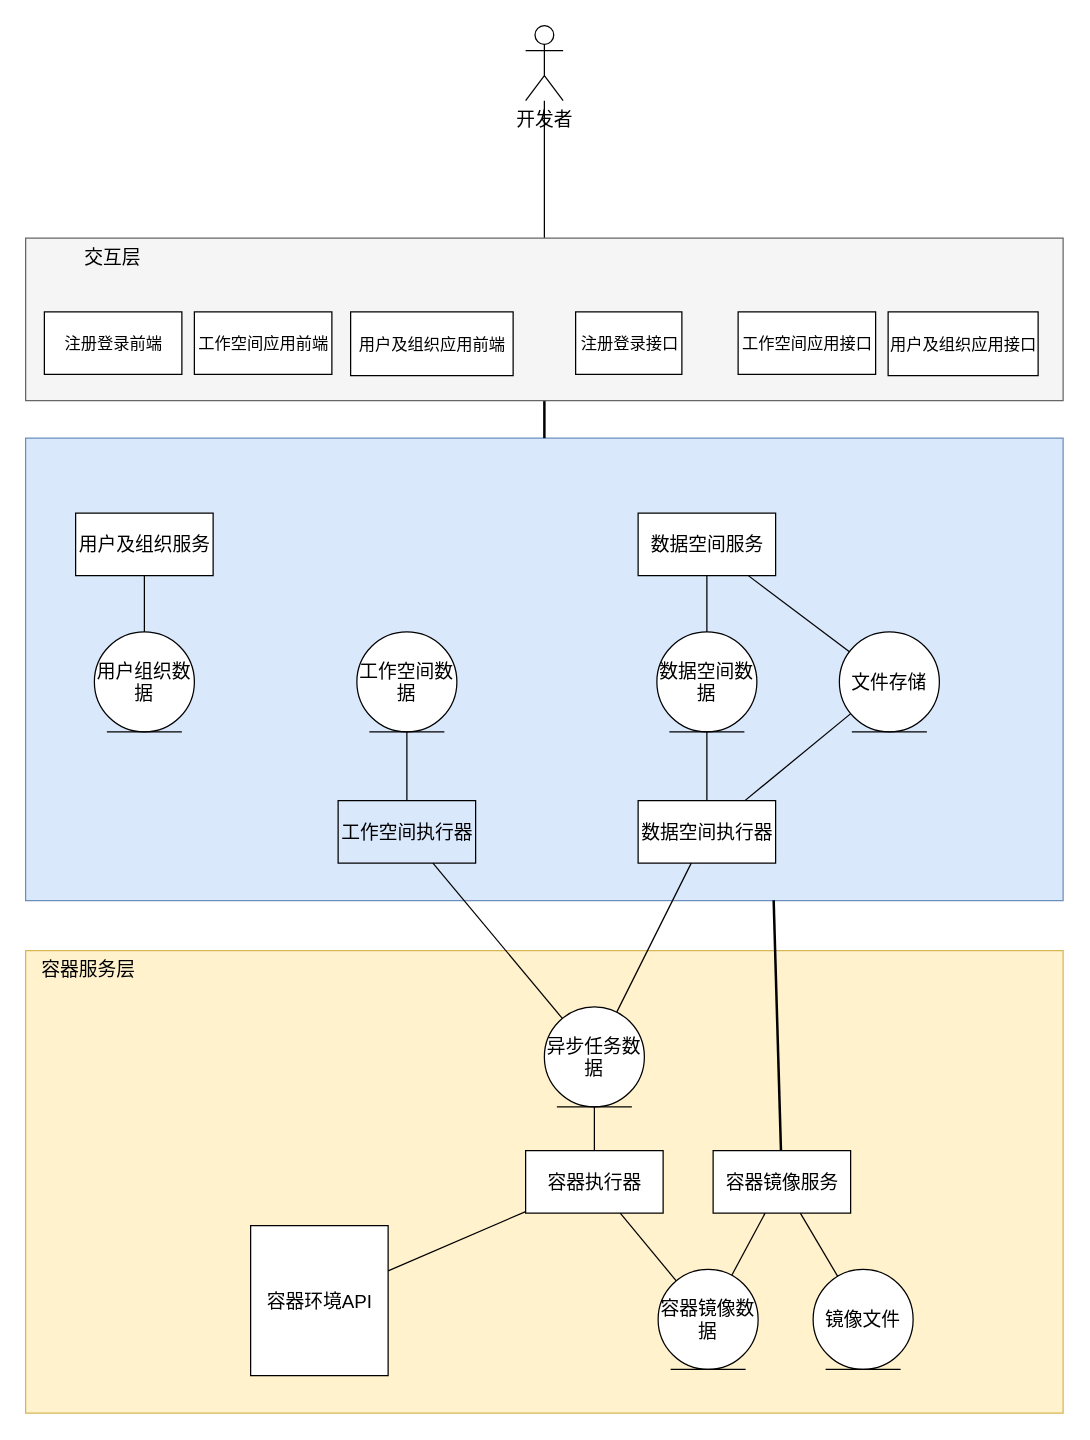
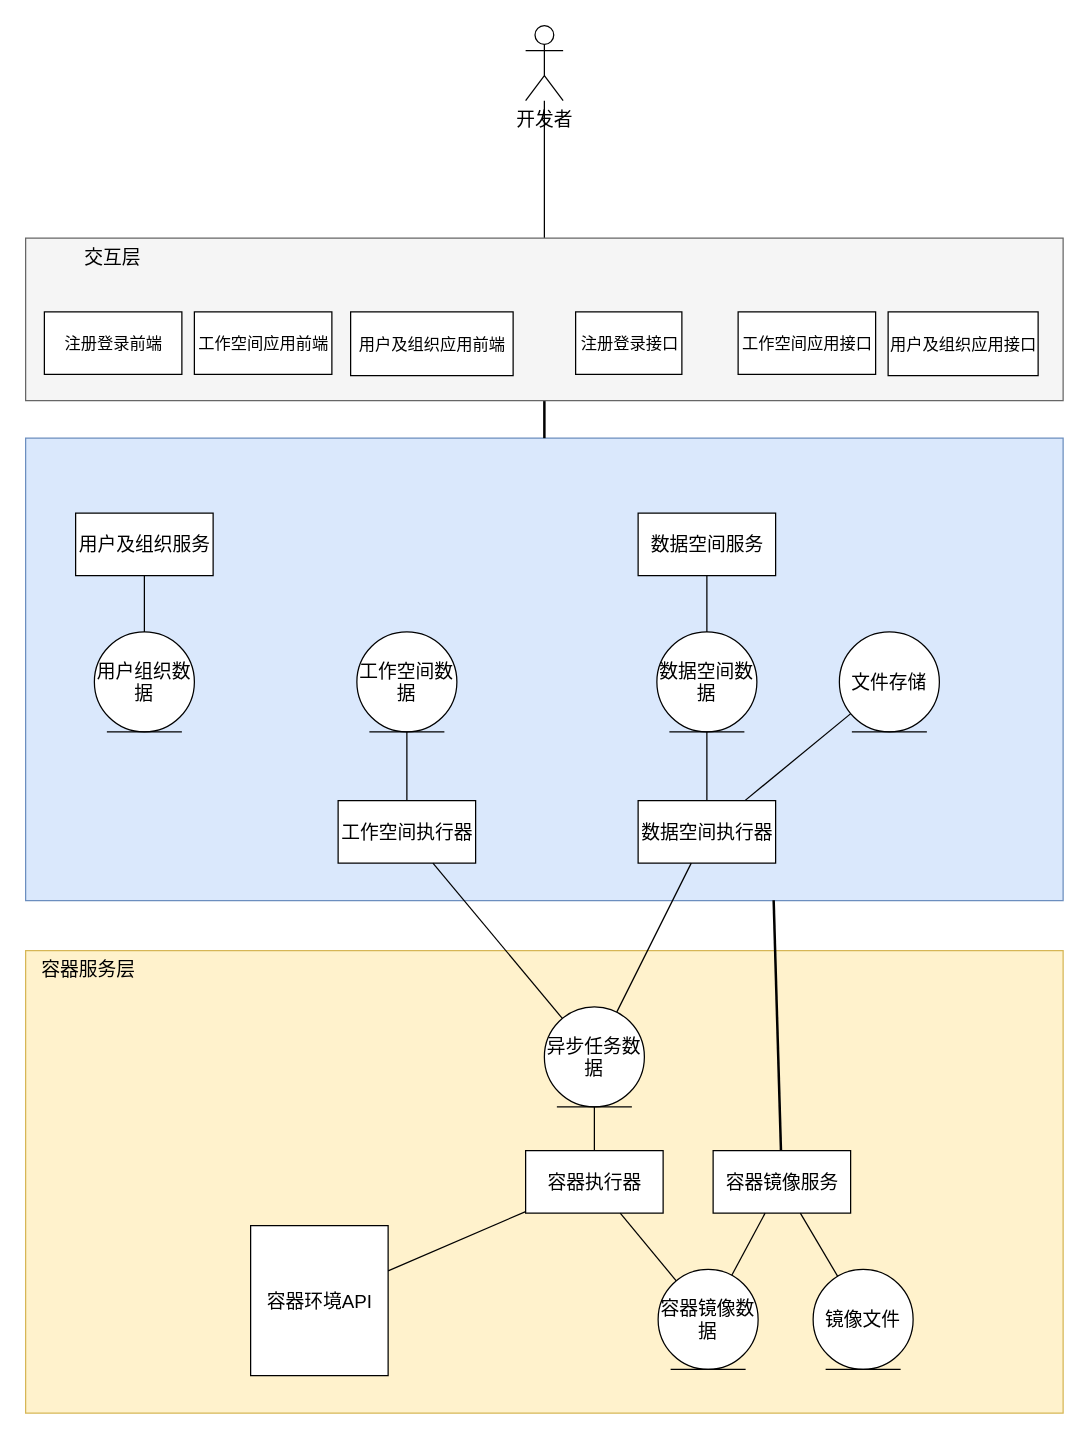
  <mxCell id="0" />
  <mxCell id="1" parent="0" />
  <mxCell id="2" value="" style="rounded=0;whiteSpace=wrap;html=1;fillColor=#dae8fc;strokeColor=#6c8ebf;fontSize=15;" parent="1" vertex="1"><mxGeometry x="20" y="350" width="830" height="370" as="geometry" /></mxCell>
  <mxCell id="3" value="数据空间服务" style="html=1;fontSize=15;" parent="1" vertex="1"><mxGeometry x="510" y="410" width="110" height="50" as="geometry" /></mxCell>
- <mxCell id="4" value="工作空间执行器" style="html=1;fontSize=15;fillColor=#dae8fc;" parent="1" vertex="1"><mxGeometry x="270" y="640" width="110" height="50" as="geometry" /></mxCell>
+ <mxCell id="4" value="工作空间执行器" style="html=1;fontSize=15;" parent="1" vertex="1"><mxGeometry x="270" y="640" width="110" height="50" as="geometry" /></mxCell>
  <mxCell id="5" value="数据空间执行器" style="html=1;fontSize=15;" parent="1" vertex="1"><mxGeometry x="510" y="640" width="110" height="50" as="geometry" /></mxCell>
  <mxCell id="6" style="edgeStyle=none;html=1;endArrow=none;endFill=0;fontSize=15;" parent="1" source="7" target="4" edge="1"><mxGeometry relative="1" as="geometry" /></mxCell>
  <mxCell id="7" value="工作空间数据" style="ellipse;shape=umlEntity;whiteSpace=wrap;html=1;fontSize=15;" parent="1" vertex="1"><mxGeometry x="285" y="505" width="80" height="80" as="geometry" /></mxCell>
  <mxCell id="8" value="文件存储" style="ellipse;shape=umlEntity;whiteSpace=wrap;html=1;fontSize=15;" parent="1" vertex="1"><mxGeometry x="671" y="505" width="80" height="80" as="geometry" /></mxCell>
- <mxCell id="9" style="edgeStyle=none;html=1;endArrow=none;endFill=0;fontSize=15;" parent="1" source="3" target="8" edge="1"><mxGeometry relative="1" as="geometry" /></mxCell>
  <mxCell id="10" style="edgeStyle=none;html=1;endArrow=none;endFill=0;fontSize=15;" parent="1" source="5" target="8" edge="1"><mxGeometry relative="1" as="geometry" /></mxCell>
  <mxCell id="11" value="数据空间数据" style="ellipse;shape=umlEntity;whiteSpace=wrap;html=1;fontSize=15;" parent="1" vertex="1"><mxGeometry x="525" y="505" width="80" height="80" as="geometry" /></mxCell>
  <mxCell id="12" style="edgeStyle=none;html=1;endArrow=none;endFill=0;fontSize=15;" parent="1" source="3" target="11" edge="1"><mxGeometry relative="1" as="geometry" /></mxCell>
  <mxCell id="13" style="edgeStyle=none;html=1;endArrow=none;endFill=0;fontSize=15;" parent="1" source="5" target="11" edge="1"><mxGeometry relative="1" as="geometry" /></mxCell>
  <mxCell id="14" style="edgeStyle=none;html=1;strokeWidth=1;fontSize=15;endArrow=none;endFill=0;endSize=6;" parent="1" source="15" target="17" edge="1"><mxGeometry relative="1" as="geometry" /></mxCell>
  <mxCell id="15" value="开发者" style="shape=umlActor;verticalLabelPosition=bottom;verticalAlign=top;html=1;fontSize=15;" parent="1" vertex="1"><mxGeometry x="420" y="20" width="30" height="60" as="geometry" /></mxCell>
  <mxCell id="16" style="edgeStyle=none;html=1;strokeWidth=2;endArrow=none;endFill=0;" edge="1" parent="1" source="17" target="2"><mxGeometry relative="1" as="geometry" /></mxCell>
  <mxCell id="17" value="" style="rounded=0;whiteSpace=wrap;html=1;fontSize=13;fillColor=#f5f5f5;strokeColor=#666666;fontColor=#333333;" parent="1" vertex="1"><mxGeometry x="20" y="190" width="830" height="130" as="geometry" /></mxCell>
  <mxCell id="18" value="工作空间应用前端" style="html=1;fontSize=13;" parent="1" vertex="1"><mxGeometry x="155" y="249" width="110" height="50" as="geometry" /></mxCell>
  <mxCell id="19" value="工作空间应用接口" style="html=1;fontSize=13;" parent="1" vertex="1"><mxGeometry x="590" y="249" width="110" height="50" as="geometry" /></mxCell>
  <mxCell id="20" value="用户及组织应用接口" style="html=1;fontSize=13;" parent="1" vertex="1"><mxGeometry x="710" y="249" width="120" height="51" as="geometry" /></mxCell>
  <mxCell id="21" value="用户及组织应用前端" style="html=1;fontSize=13;" parent="1" vertex="1"><mxGeometry x="280" y="249" width="130" height="51" as="geometry" /></mxCell>
  <mxCell id="22" value="交互层" style="text;html=1;strokeColor=none;fillColor=none;align=center;verticalAlign=middle;whiteSpace=wrap;rounded=0;fontSize=15;" parent="1" vertex="1"><mxGeometry x="60" y="190" width="60" height="30" as="geometry" /></mxCell>
  <mxCell id="23" style="edgeStyle=none;html=1;endArrow=none;endFill=0;" parent="1" source="24" target="25" edge="1"><mxGeometry relative="1" as="geometry" /></mxCell>
  <mxCell id="24" value="用户及组织服务" style="html=1;fontSize=15;" parent="1" vertex="1"><mxGeometry x="60" y="410" width="110" height="50" as="geometry" /></mxCell>
  <mxCell id="25" value="用户组织数据" style="ellipse;shape=umlEntity;whiteSpace=wrap;html=1;fontSize=15;" parent="1" vertex="1"><mxGeometry x="75" y="505" width="80" height="80" as="geometry" /></mxCell>
  <mxCell id="26" value="" style="group" vertex="1" connectable="0" parent="1"><mxGeometry x="20" y="760" width="830" height="370" as="geometry" /></mxCell>
  <mxCell id="27" value="" style="rounded=0;whiteSpace=wrap;html=1;container=0;fillColor=#fff2cc;strokeColor=#d6b656;fontSize=15;" parent="26" vertex="1"><mxGeometry width="830" height="370" as="geometry" /></mxCell>
  <mxCell id="28" value="容器镜像服务" style="html=1;container=0;fontSize=15;" parent="26" vertex="1"><mxGeometry x="550" y="160" width="110" height="50" as="geometry" /></mxCell>
  <mxCell id="29" value="容器执行器" style="html=1;container=0;fontSize=15;" parent="26" vertex="1"><mxGeometry x="400" y="160" width="110" height="50" as="geometry" /></mxCell>
  <mxCell id="30" value="容器镜像数据" style="ellipse;shape=umlEntity;whiteSpace=wrap;html=1;container=0;fontSize=15;" parent="26" vertex="1"><mxGeometry x="506" y="255" width="80" height="80" as="geometry" /></mxCell>
  <mxCell id="31" style="edgeStyle=none;html=1;endArrow=none;endFill=0;fontSize=15;" parent="26" source="28" target="30" edge="1"><mxGeometry relative="1" as="geometry" /></mxCell>
  <mxCell id="32" style="edgeStyle=none;html=1;endArrow=none;endFill=0;fontSize=15;" parent="26" source="29" target="30" edge="1"><mxGeometry relative="1" as="geometry" /></mxCell>
  <mxCell id="33" value="异步任务数据" style="ellipse;shape=umlEntity;whiteSpace=wrap;html=1;container=0;fontSize=15;" parent="26" vertex="1"><mxGeometry x="415" y="45" width="80" height="80" as="geometry" /></mxCell>
  <mxCell id="34" style="edgeStyle=none;html=1;endArrow=none;endFill=0;fontSize=15;" parent="26" source="29" target="33" edge="1"><mxGeometry relative="1" as="geometry" /></mxCell>
  <mxCell id="35" value="镜像文件" style="ellipse;shape=umlEntity;whiteSpace=wrap;html=1;container=0;fontSize=15;" parent="26" vertex="1"><mxGeometry x="630" y="255" width="80" height="80" as="geometry" /></mxCell>
  <mxCell id="36" style="edgeStyle=none;html=1;endArrow=none;endFill=0;fontSize=15;" parent="26" source="28" target="35" edge="1"><mxGeometry relative="1" as="geometry" /></mxCell>
  <mxCell id="37" value="容器服务层" style="text;html=1;align=center;verticalAlign=middle;resizable=0;points=[];autosize=1;strokeColor=none;fillColor=none;fontSize=15;" parent="26" vertex="1"><mxGeometry width="100" height="30" as="geometry" /></mxCell>
  <mxCell id="38" value="容器环境API" style="html=1;container=0;fontSize=15;" parent="26" vertex="1"><mxGeometry x="180" y="220" width="110" height="120" as="geometry" /></mxCell>
  <mxCell id="39" style="edgeStyle=none;html=1;strokeWidth=1;fontSize=15;endArrow=none;endFill=0;endSize=6;" parent="26" source="29" target="38" edge="1"><mxGeometry relative="1" as="geometry" /></mxCell>
  <mxCell id="40" style="edgeStyle=none;html=1;endArrow=none;endFill=0;exitX=0.721;exitY=0.999;exitDx=0;exitDy=0;exitPerimeter=0;fontSize=15;strokeWidth=2;" parent="1" source="2" target="28" edge="1"><mxGeometry relative="1" as="geometry"><mxPoint x="620" y="710" as="sourcePoint" /></mxGeometry></mxCell>
  <mxCell id="41" style="edgeStyle=none;html=1;endArrow=none;endFill=0;fontSize=15;" parent="1" source="4" target="33" edge="1"><mxGeometry relative="1" as="geometry" /></mxCell>
  <mxCell id="42" style="edgeStyle=none;html=1;endArrow=none;endFill=0;fontSize=15;" parent="1" source="5" target="33" edge="1"><mxGeometry relative="1" as="geometry" /></mxCell>
  <mxCell id="43" value="注册登录前端" style="html=1;fontSize=13;" vertex="1" parent="1"><mxGeometry x="35" y="249" width="110" height="50" as="geometry" /></mxCell>
  <mxCell id="44" value="注册登录接口" style="html=1;fontSize=13;" vertex="1" parent="1"><mxGeometry x="460" y="249" width="85" height="50" as="geometry" /></mxCell>
